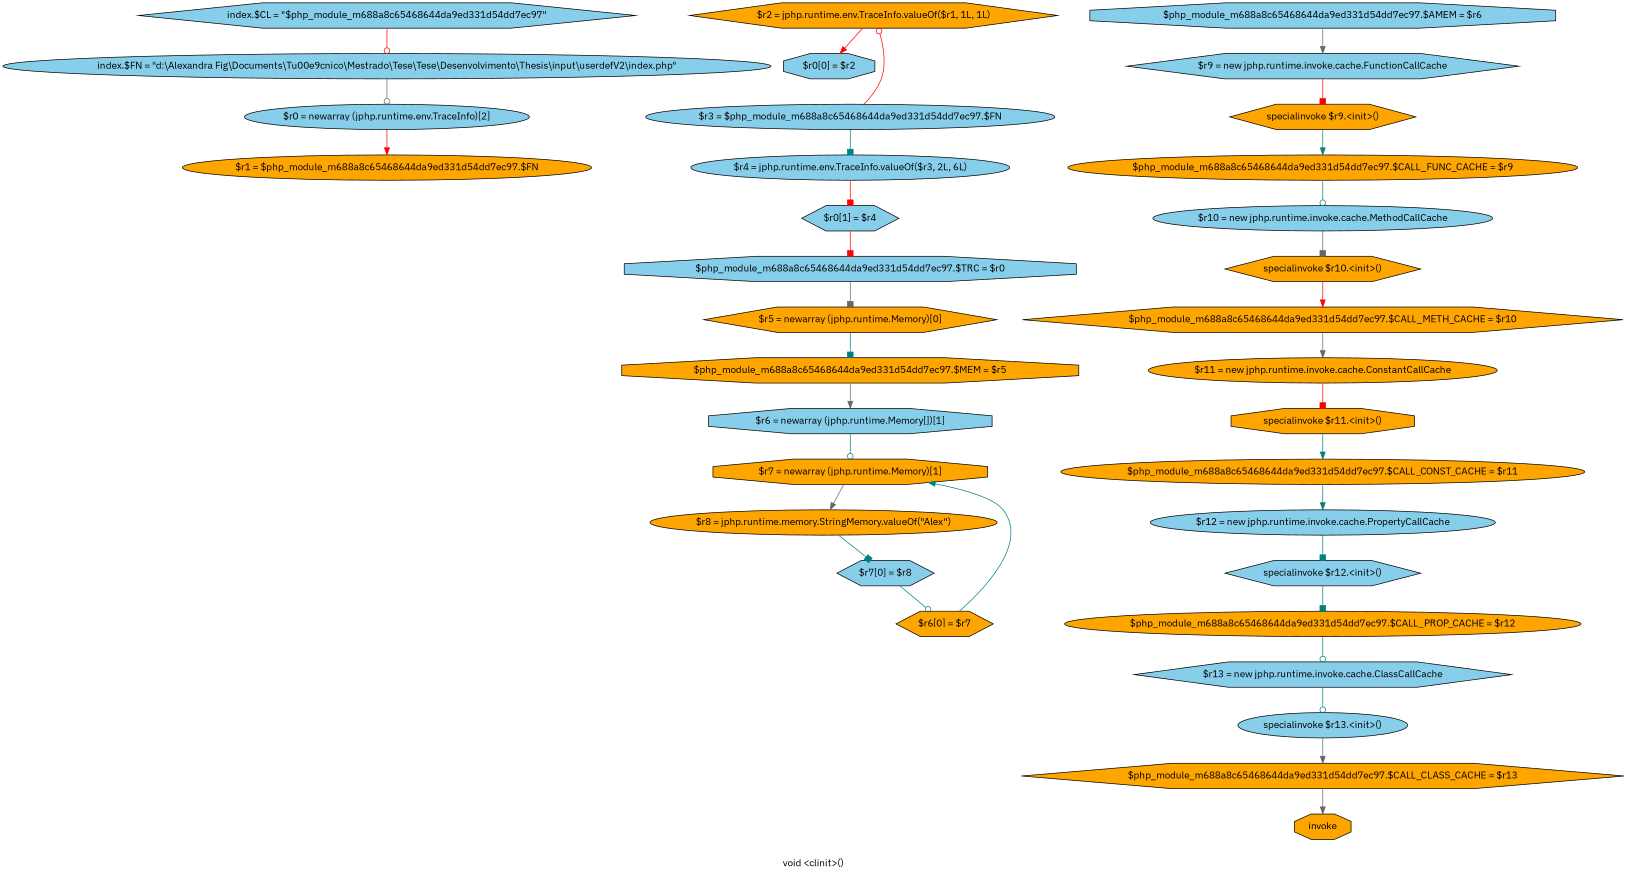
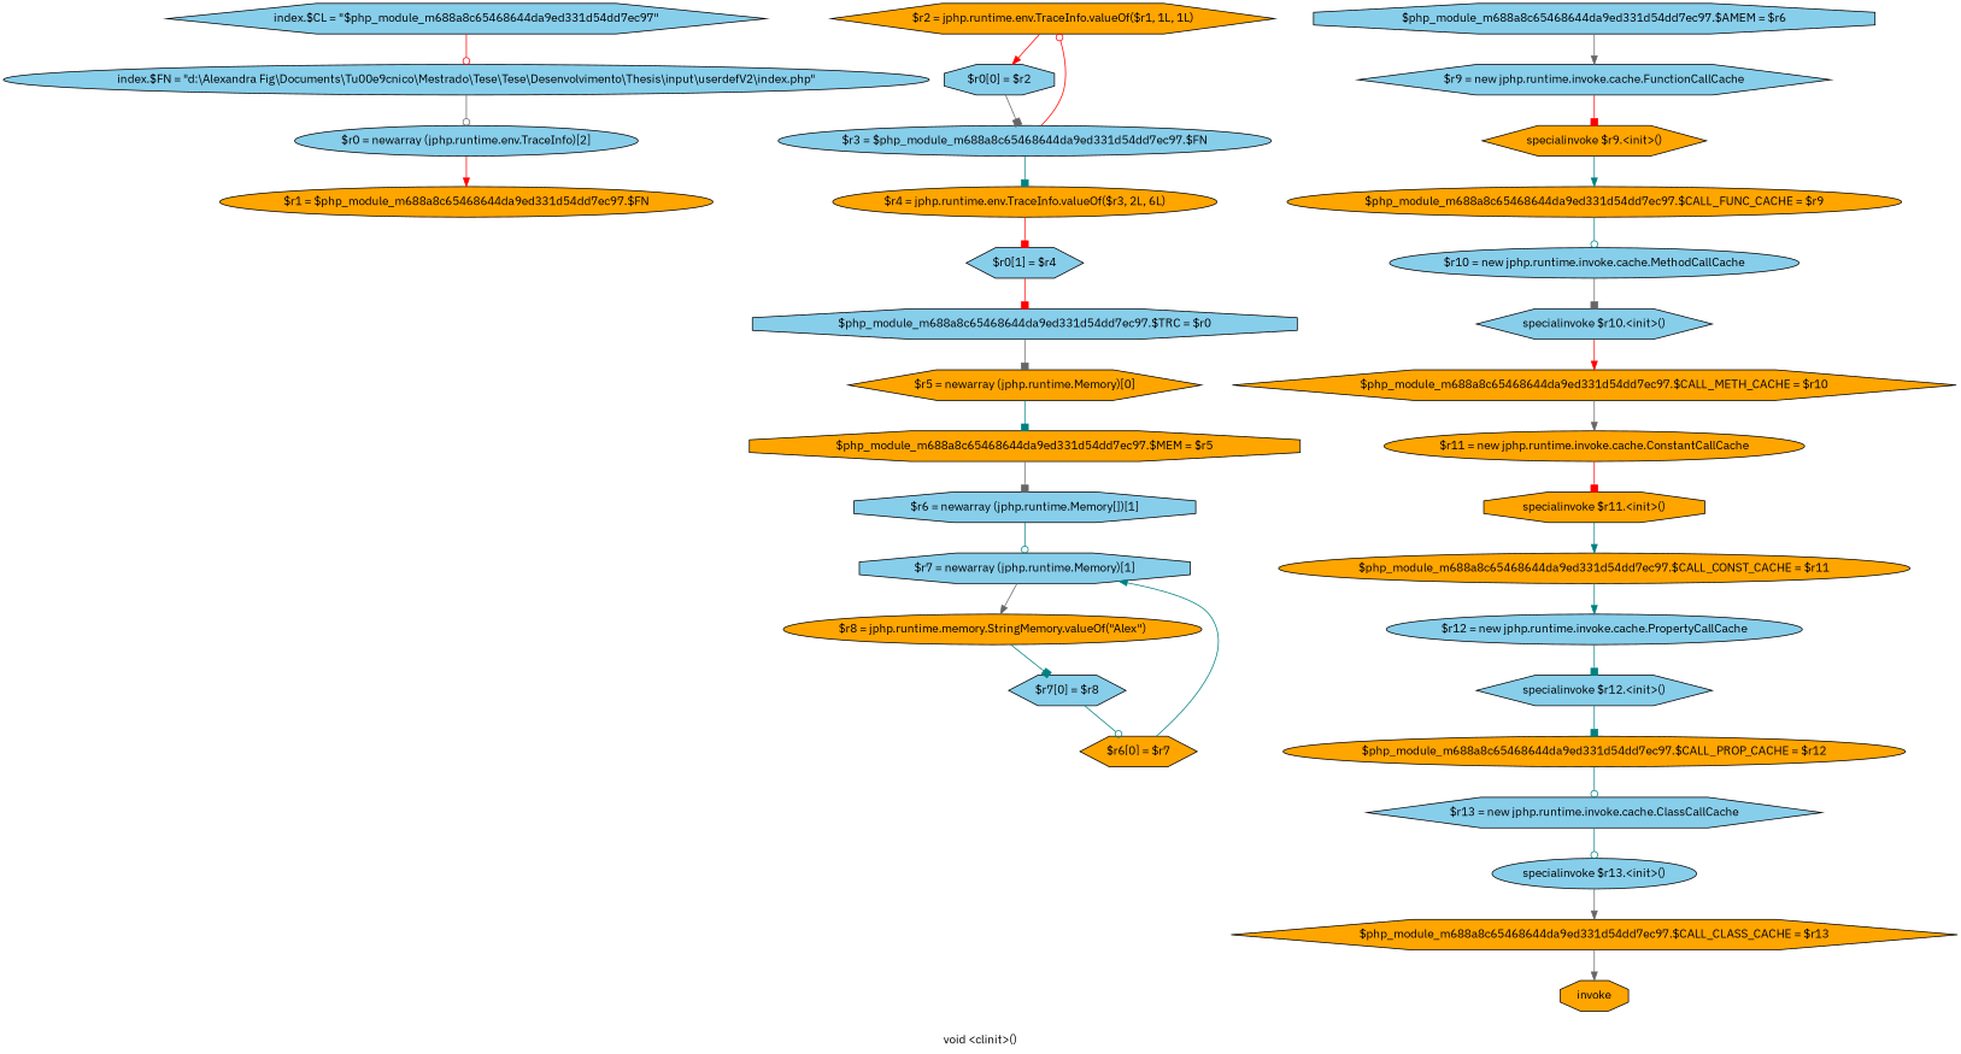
  digraph {
    fontname="IBM Plex Sans"
    label="void <clinit>()"
    node [fillcolor=skyblue fontname="IBM Plex Sans" shape=hexagon style=filled]
    edge [arrowhead=box color=teal fontname="IBM Plex Sans"]
    n1 [label="index.$CL = \"$php_module_m688a8c65468644da9ed331d54dd7ec97\""]
    n2 [label="index.$FN = \"d:\\Alexandra Fig\\Documents\\T\u00e9cnico\\Mestrado\\Tese\\Tese\\Desenvolvimento\\Thesis\\input\\userdefV2\\index.php\"" shape=ellipse]
    n3 [label="$r0 = newarray (jphp.runtime.env.TraceInfo)[2]" shape=ellipse]
    n4 [fillcolor=orange label="$r1 = $php_module_m688a8c65468644da9ed331d54dd7ec97.$FN" shape=ellipse]
    n5 [fillcolor=orange label="$r2 = jphp.runtime.env.TraceInfo.valueOf($r1, 1L, 1L)"]
    n6 [label="$r0[0] = $r2" shape=octagon]
    n7 [label="$r3 = $php_module_m688a8c65468644da9ed331d54dd7ec97.$FN" shape=ellipse]
-   n8 [label="$r4 = jphp.runtime.env.TraceInfo.valueOf($r3, 2L, 6L)" shape=ellipse]
+   n8 [fillcolor=orange label="$r4 = jphp.runtime.env.TraceInfo.valueOf($r3, 2L, 6L)" shape=ellipse]
    n9 [label="$r0[1] = $r4"]
    n10 [label="$php_module_m688a8c65468644da9ed331d54dd7ec97.$TRC = $r0" shape=octagon]
    n11 [fillcolor=orange label="$r5 = newarray (jphp.runtime.Memory)[0]"]
    n12 [fillcolor=orange label="$php_module_m688a8c65468644da9ed331d54dd7ec97.$MEM = $r5" shape=octagon]
    n13 [label="$r6 = newarray (jphp.runtime.Memory[])[1]" shape=octagon]
-   n14 [fillcolor=orange label="$r7 = newarray (jphp.runtime.Memory)[1]" shape=octagon]
+   n14 [label="$r7 = newarray (jphp.runtime.Memory)[1]" shape=octagon]
    n15 [fillcolor=orange label="$r8 = jphp.runtime.memory.StringMemory.valueOf(\"Alex\")" shape=ellipse]
    n16 [label="$r7[0] = $r8"]
    n17 [fillcolor=orange label="$r6[0] = $r7"]
    n18 [label="$php_module_m688a8c65468644da9ed331d54dd7ec97.$AMEM = $r6" shape=octagon]
    n19 [label="$r9 = new jphp.runtime.invoke.cache.FunctionCallCache"]
    n20 [fillcolor=orange label="specialinvoke $r9.<init>()"]
    n21 [fillcolor=orange label="$php_module_m688a8c65468644da9ed331d54dd7ec97.$CALL_FUNC_CACHE = $r9" shape=ellipse]
    n22 [label="$r10 = new jphp.runtime.invoke.cache.MethodCallCache" shape=ellipse]
-   n23 [fillcolor=orange label="specialinvoke $r10.<init>()"]
+   n23 [label="specialinvoke $r10.<init>()"]
    n24 [fillcolor=orange label="$php_module_m688a8c65468644da9ed331d54dd7ec97.$CALL_METH_CACHE = $r10"]
    n25 [fillcolor=orange label="$r11 = new jphp.runtime.invoke.cache.ConstantCallCache" shape=ellipse]
    n26 [fillcolor=orange label="specialinvoke $r11.<init>()" shape=octagon]
    n27 [fillcolor=orange label="$php_module_m688a8c65468644da9ed331d54dd7ec97.$CALL_CONST_CACHE = $r11" shape=ellipse]
    n28 [label="$r12 = new jphp.runtime.invoke.cache.PropertyCallCache" shape=ellipse]
    n29 [label="specialinvoke $r12.<init>()"]
    n30 [fillcolor=orange label="$php_module_m688a8c65468644da9ed331d54dd7ec97.$CALL_PROP_CACHE = $r12" shape=ellipse]
    n31 [label="$r13 = new jphp.runtime.invoke.cache.ClassCallCache"]
    n32 [label="specialinvoke $r13.<init>()" shape=ellipse]
    n33 [fillcolor=orange label="$php_module_m688a8c65468644da9ed331d54dd7ec97.$CALL_CLASS_CACHE = $r13"]
    n34 [fillcolor=orange label=invoke shape=octagon]
    n1 -> n2 [arrowhead=odot color=red]
    n2 -> n3 [arrowhead=odot color=gray40]
    n3 -> n4 [arrowhead=normal color=red]
    n5 -> n6 [arrowhead=normal color=red]
+   n6 -> n7 [color=gray40]
    n7 -> n5 [arrowhead=odot color=red]
    n7 -> n8
    n8 -> n9 [color=red]
    n9 -> n10 [color=red]
    n10 -> n11 [color=gray40]
    n11 -> n12
-   n12 -> n13 [arrowhead=normal color=gray40]
+   n12 -> n13 [color=gray40]
    n13 -> n14 [arrowhead=odot]
    n14 -> n15 [arrowhead=normal color=gray40]
    n15 -> n16
    n16 -> n17 [arrowhead=odot]
    n17 -> n14 [arrowhead=normal]
    n18 -> n19 [arrowhead=normal color=gray40]
    n19 -> n20 [color=red]
    n20 -> n21 [arrowhead=normal]
    n21 -> n22 [arrowhead=odot]
    n22 -> n23 [color=gray40]
    n23 -> n24 [arrowhead=normal color=red]
    n24 -> n25 [arrowhead=normal color=gray40]
    n25 -> n26 [color=red]
    n26 -> n27 [arrowhead=normal]
    n27 -> n28 [arrowhead=normal]
    n28 -> n29
    n29 -> n30
    n30 -> n31 [arrowhead=odot]
    n31 -> n32 [arrowhead=odot]
    n32 -> n33 [arrowhead=normal color=gray40]
    n33 -> n34 [arrowhead=normal color=gray40]
  }
